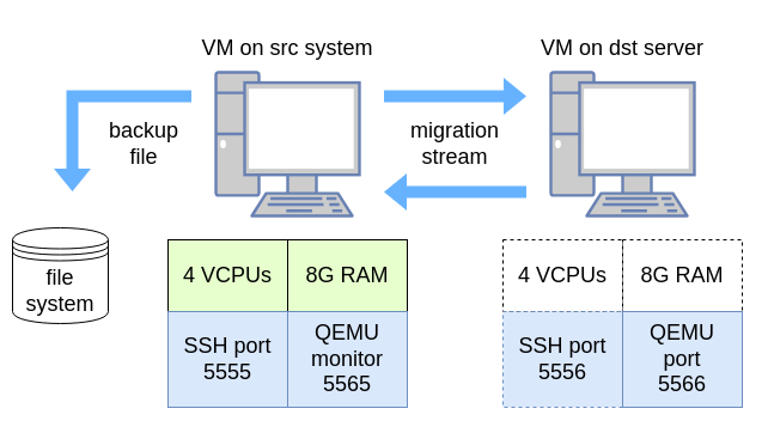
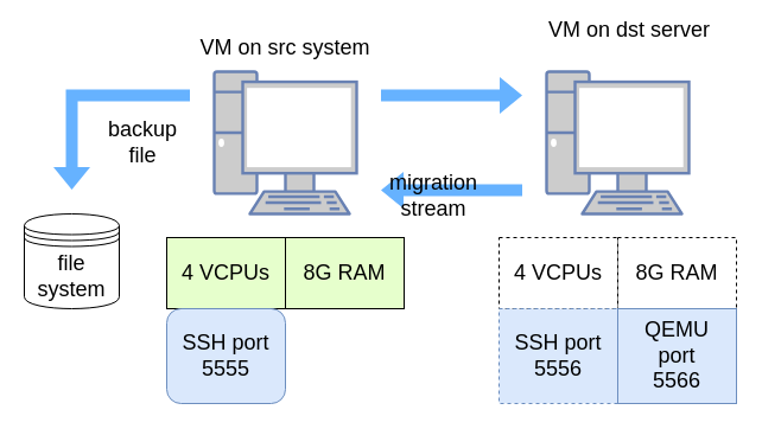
  <mxCell id="0" />
  <mxCell id="1" parent="0" />
  <mxCell id="2" value="" style="fontColor=#0066CC;verticalAlign=top;verticalLabelPosition=bottom;labelPosition=center;align=center;html=1;outlineConnect=0;fillColor=#CCCCCC;strokeColor=#6881B3;gradientColor=none;gradientDirection=north;strokeWidth=2;shape=mxgraph.networks.pc;fontSize=18;" parent="1" vertex="1"><mxGeometry x="180" y="60" width="120" height="120" as="geometry" /></mxCell>
  <mxCell id="3" value="" style="fontColor=#0066CC;verticalAlign=top;verticalLabelPosition=bottom;labelPosition=center;align=center;html=1;outlineConnect=0;fillColor=#CCCCCC;strokeColor=#6881B3;gradientColor=none;gradientDirection=north;strokeWidth=2;shape=mxgraph.networks.pc;fontSize=18;" parent="1" vertex="1"><mxGeometry x="460" y="60" width="120" height="120" as="geometry" /></mxCell>
  <mxCell id="4" value="VM on src system" style="text;html=1;strokeColor=none;fillColor=none;align=center;verticalAlign=middle;whiteSpace=wrap;rounded=0;fontSize=18;" parent="1" vertex="1"><mxGeometry x="160" y="20" width="160" height="40" as="geometry" /></mxCell>
- <mxCell id="5" value="VM on dst server" style="text;html=1;strokeColor=none;fillColor=none;align=center;verticalAlign=middle;whiteSpace=wrap;rounded=0;fontSize=18;" parent="1" vertex="1"><mxGeometry x="440" y="20" width="160" height="40" as="geometry" /></mxCell>
+ <mxCell id="5" value="VM on dst server" style="text;html=1;strokeColor=none;fillColor=none;align=center;verticalAlign=middle;whiteSpace=wrap;rounded=0;fontSize=18;" parent="1" vertex="1"><mxGeometry x="450" y="5" width="160" height="40" as="geometry" /></mxCell>
  <mxCell id="6" value="" style="shape=flexArrow;endArrow=classic;html=1;rounded=0;fontSize=18;fontColor=#000000;fillColor=#66B2FF;strokeColor=none;" parent="1" edge="1"><mxGeometry width="50" height="50" relative="1" as="geometry"><mxPoint x="440" y="160" as="sourcePoint" /><mxPoint x="320" y="160" as="targetPoint" /></mxGeometry></mxCell>
  <mxCell id="7" value="" style="shape=flexArrow;endArrow=classic;html=1;rounded=0;fontSize=18;fontColor=#000000;fillColor=#66B2FF;strokeColor=none;" parent="1" edge="1"><mxGeometry width="50" height="50" relative="1" as="geometry"><mxPoint x="320" y="80" as="sourcePoint" /><mxPoint x="440" y="80" as="targetPoint" /></mxGeometry></mxCell>
  <mxCell id="8" value="&lt;font color=&quot;#000000&quot;&gt;4 VCPUs&lt;br&gt;&lt;/font&gt;" style="rounded=0;whiteSpace=wrap;html=1;fontSize=18;fontColor=#FF0000;fillColor=#E6FFCC;" parent="1" vertex="1"><mxGeometry x="140" y="200" width="100" height="60" as="geometry" /></mxCell>
  <mxCell id="9" value="4 VCPUs" style="rounded=0;whiteSpace=wrap;html=1;fontSize=18;fontColor=#000000;dashed=1;" parent="1" vertex="1"><mxGeometry x="420" y="200" width="100" height="60" as="geometry" /></mxCell>
  <mxCell id="10" value="8G RAM" style="rounded=0;whiteSpace=wrap;html=1;fontSize=18;fontColor=#000000;fillColor=#E6FFCC;" parent="1" vertex="1"><mxGeometry x="240" y="200" width="100" height="60" as="geometry" /></mxCell>
  <mxCell id="11" value="8G RAM" style="rounded=0;whiteSpace=wrap;html=1;fontSize=18;fontColor=#000000;fillColor=#FFFFFF;dashed=1;" parent="1" vertex="1"><mxGeometry x="520" y="200" width="100" height="60" as="geometry" /></mxCell>
- <mxCell id="12" value="SSH port&lt;br&gt;5555" style="rounded=0;whiteSpace=wrap;html=1;fontSize=18;fillColor=#dae8fc;strokeColor=#6c8ebf;" parent="1" vertex="1"><mxGeometry x="140" y="260" width="100" height="80" as="geometry" /></mxCell>
- <mxCell id="13" value="QEMU&lt;br&gt;monitor&lt;br&gt;5565" style="rounded=0;whiteSpace=wrap;html=1;fontSize=18;fillColor=#dae8fc;strokeColor=#6c8ebf;" parent="1" vertex="1"><mxGeometry x="240" y="260" width="100" height="80" as="geometry" /></mxCell>
+ <mxCell id="12" value="SSH port&lt;br&gt;5555" style="whiteSpace=wrap;html=1;fontSize=18;fillColor=#dae8fc;strokeColor=#6c8ebf;rounded=1;" parent="1" vertex="1"><mxGeometry x="140" y="260" width="100" height="80" as="geometry" /></mxCell>
  <mxCell id="14" value="SSH port&lt;br&gt;5556" style="rounded=0;whiteSpace=wrap;html=1;fontSize=18;fillColor=#dae8fc;strokeColor=#6c8ebf;dashed=1;" parent="1" vertex="1"><mxGeometry x="420" y="260" width="100" height="80" as="geometry" /></mxCell>
  <mxCell id="15" value="QEMU&lt;br&gt;port&lt;br&gt;5566" style="rounded=0;whiteSpace=wrap;html=1;fontSize=18;fillColor=#dae8fc;strokeColor=#6c8ebf;" parent="1" vertex="1"><mxGeometry x="520" y="260" width="100" height="80" as="geometry" /></mxCell>
- <mxCell id="16" value="file system" style="shape=datastore;whiteSpace=wrap;html=1;fontSize=18;fillColor=#FFFFFF;" parent="1" vertex="1"><mxGeometry x="10" y="190" width="80" height="80" as="geometry" /></mxCell>
+ <mxCell id="16" value="file system" style="shape=datastore;whiteSpace=wrap;html=1;fontSize=18;fillColor=#FFFFFF;" parent="1" vertex="1"><mxGeometry y="180" width="80" height="80" as="geometry" x="20" /></mxCell>
  <mxCell id="17" value="" style="shape=flexArrow;endArrow=classic;html=1;rounded=0;fontSize=18;fontColor=#000000;fillColor=#66B2FF;strokeColor=none;" parent="1" edge="1"><mxGeometry width="50" height="50" relative="1" as="geometry"><mxPoint x="160" y="80" as="sourcePoint" /><mxPoint x="60" y="160" as="targetPoint" /><Array as="points"><mxPoint x="60" y="80" /></Array></mxGeometry></mxCell>
- <mxCell id="18" value="migration&lt;br&gt;stream" style="text;html=1;strokeColor=none;fillColor=none;align=center;verticalAlign=middle;whiteSpace=wrap;rounded=0;fontSize=18;" parent="1" vertex="1"><mxGeometry x="340" y="100" width="80" height="40" as="geometry" /></mxCell>
+ <mxCell id="18" value="migration&lt;br&gt;stream" style="text;html=1;strokeColor=none;fillColor=none;align=center;verticalAlign=middle;whiteSpace=wrap;rounded=0;fontSize=18;" parent="1" vertex="1"><mxGeometry x="325" y="145" width="80" height="40" as="geometry" /></mxCell>
  <mxCell id="19" value="backup&lt;br&gt;file" style="text;html=1;strokeColor=none;fillColor=none;align=center;verticalAlign=middle;whiteSpace=wrap;rounded=0;fontSize=18;" parent="1" vertex="1"><mxGeometry x="80" y="100" width="80" height="40" as="geometry" /></mxCell>
